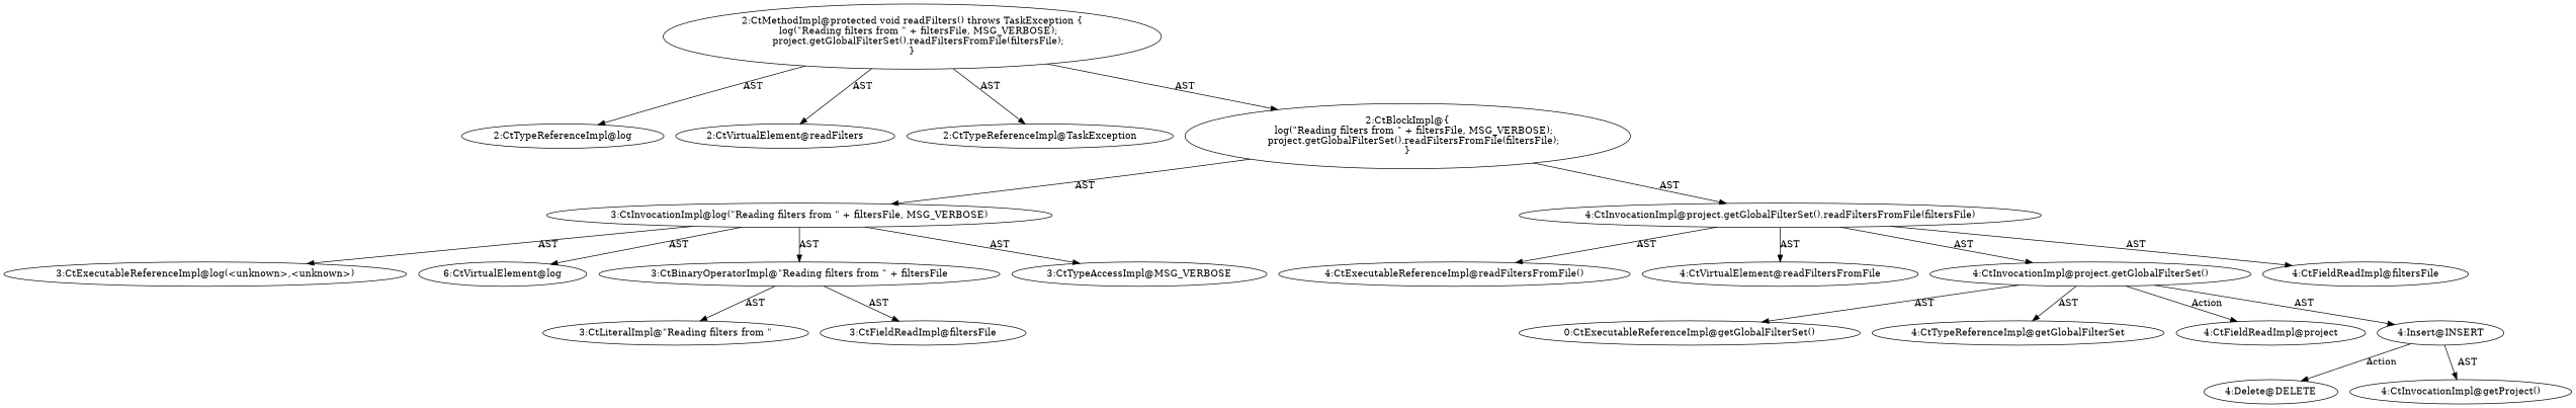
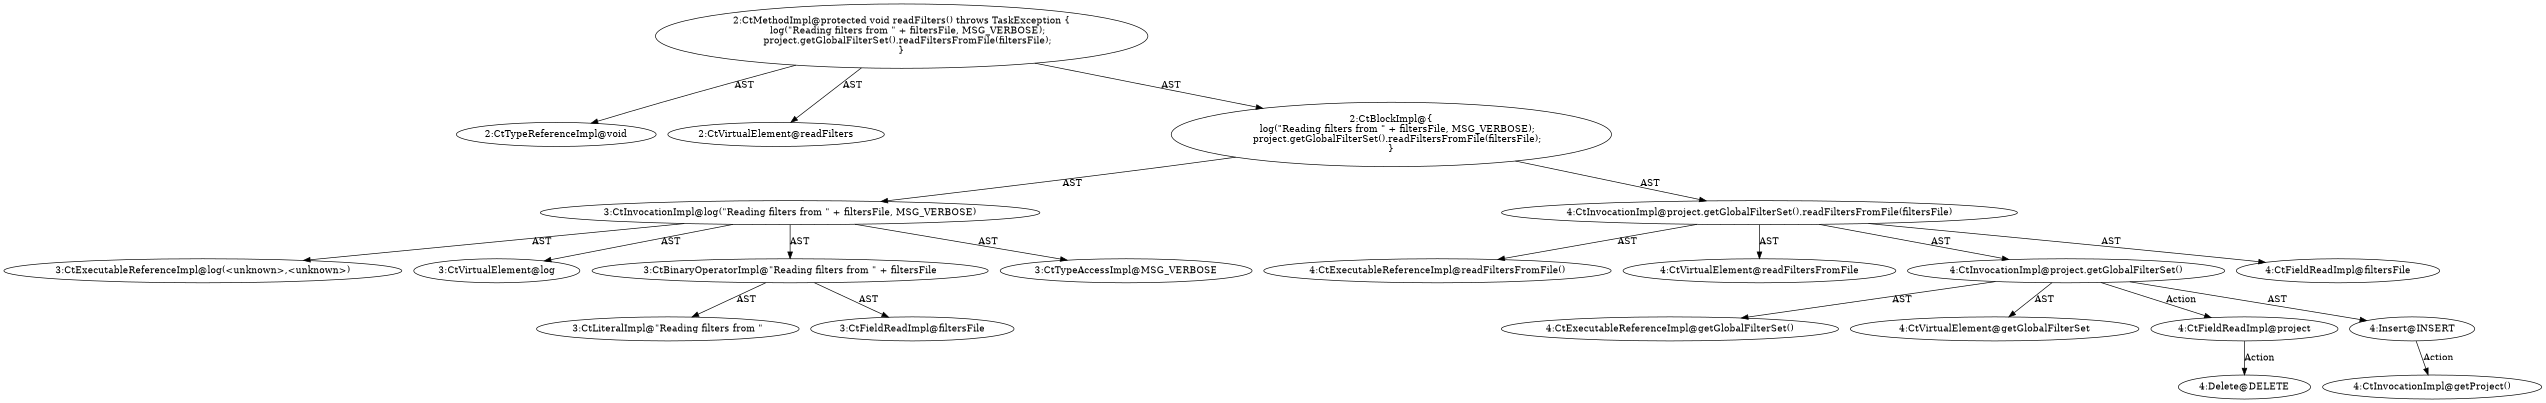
  digraph {
    node [shape=ellipse]
-   n1 [label="2:CtTypeReferenceImpl@log"]
+   n1 [label="2:CtTypeReferenceImpl@void"]
    n2 [label="2:CtVirtualElement@readFilters"]
-   n3 [label="2:CtTypeReferenceImpl@TaskException"]
    n4 [label="3:CtExecutableReferenceImpl@log(<unknown>,<unknown>)"]
-   n5 [label="6:CtVirtualElement@log"]
+   n5 [label="3:CtVirtualElement@log"]
    n6 [label="3:CtLiteralImpl@\"Reading filters from \""]
    n7 [label="3:CtFieldReadImpl@filtersFile"]
    n8 [label="3:CtBinaryOperatorImpl@\"Reading filters from \" + filtersFile"]
    n9 [label="3:CtTypeAccessImpl@MSG_VERBOSE"]
    n10 [label="3:CtInvocationImpl@log(\"Reading filters from \" + filtersFile, MSG_VERBOSE)"]
    n11 [label="4:CtExecutableReferenceImpl@readFiltersFromFile()"]
    n12 [label="4:CtVirtualElement@readFiltersFromFile"]
-   n13 [label="0:CtExecutableReferenceImpl@getGlobalFilterSet()"]
-   n14 [label="4:CtTypeReferenceImpl@getGlobalFilterSet"]
+   n13 [label="4:CtExecutableReferenceImpl@getGlobalFilterSet()"]
+   n14 [label="4:CtVirtualElement@getGlobalFilterSet"]
    n15 [label="4:CtFieldReadImpl@project"]
    n16 [label="4:Delete@DELETE"]
    n17 [label="4:CtInvocationImpl@project.getGlobalFilterSet()"]
    n18 [label="4:Insert@INSERT"]
    n19 [label="4:CtInvocationImpl@getProject()"]
    n20 [label="4:CtFieldReadImpl@filtersFile"]
    n21 [label="4:CtInvocationImpl@project.getGlobalFilterSet().readFiltersFromFile(filtersFile)"]
    n22 [label="2:CtBlockImpl@\{\n    log(\"Reading filters from \" + filtersFile, MSG_VERBOSE);\n    project.getGlobalFilterSet().readFiltersFromFile(filtersFile);\n\}"]
    n23 [label="2:CtMethodImpl@protected void readFilters() throws TaskException \{\n    log(\"Reading filters from \" + filtersFile, MSG_VERBOSE);\n    project.getGlobalFilterSet().readFiltersFromFile(filtersFile);\n\}"]
    n8 -> n6 [label=AST]
    n8 -> n7 [label=AST]
    n10 -> n4 [label=AST]
    n10 -> n5 [label=AST]
    n10 -> n8 [label=AST]
    n10 -> n9 [label=AST]
-   n18 -> n16 [label=Action]
+   n15 -> n16 [label=Action]
    n17 -> n13 [label=AST]
    n17 -> n14 [label=AST]
    n17 -> n15 [label=Action]
    n17 -> n18 [label=AST]
-   n18 -> n19 [label=AST]
+   n18 -> n19 [label=Action]
    n21 -> n11 [label=AST]
    n21 -> n12 [label=AST]
    n21 -> n17 [label=AST]
    n21 -> n20 [label=AST]
    n22 -> n10 [label=AST]
    n22 -> n21 [label=AST]
    n23 -> n1 [label=AST]
    n23 -> n2 [label=AST]
-   n23 -> n3 [label=AST]
    n23 -> n22 [label=AST]
  }
